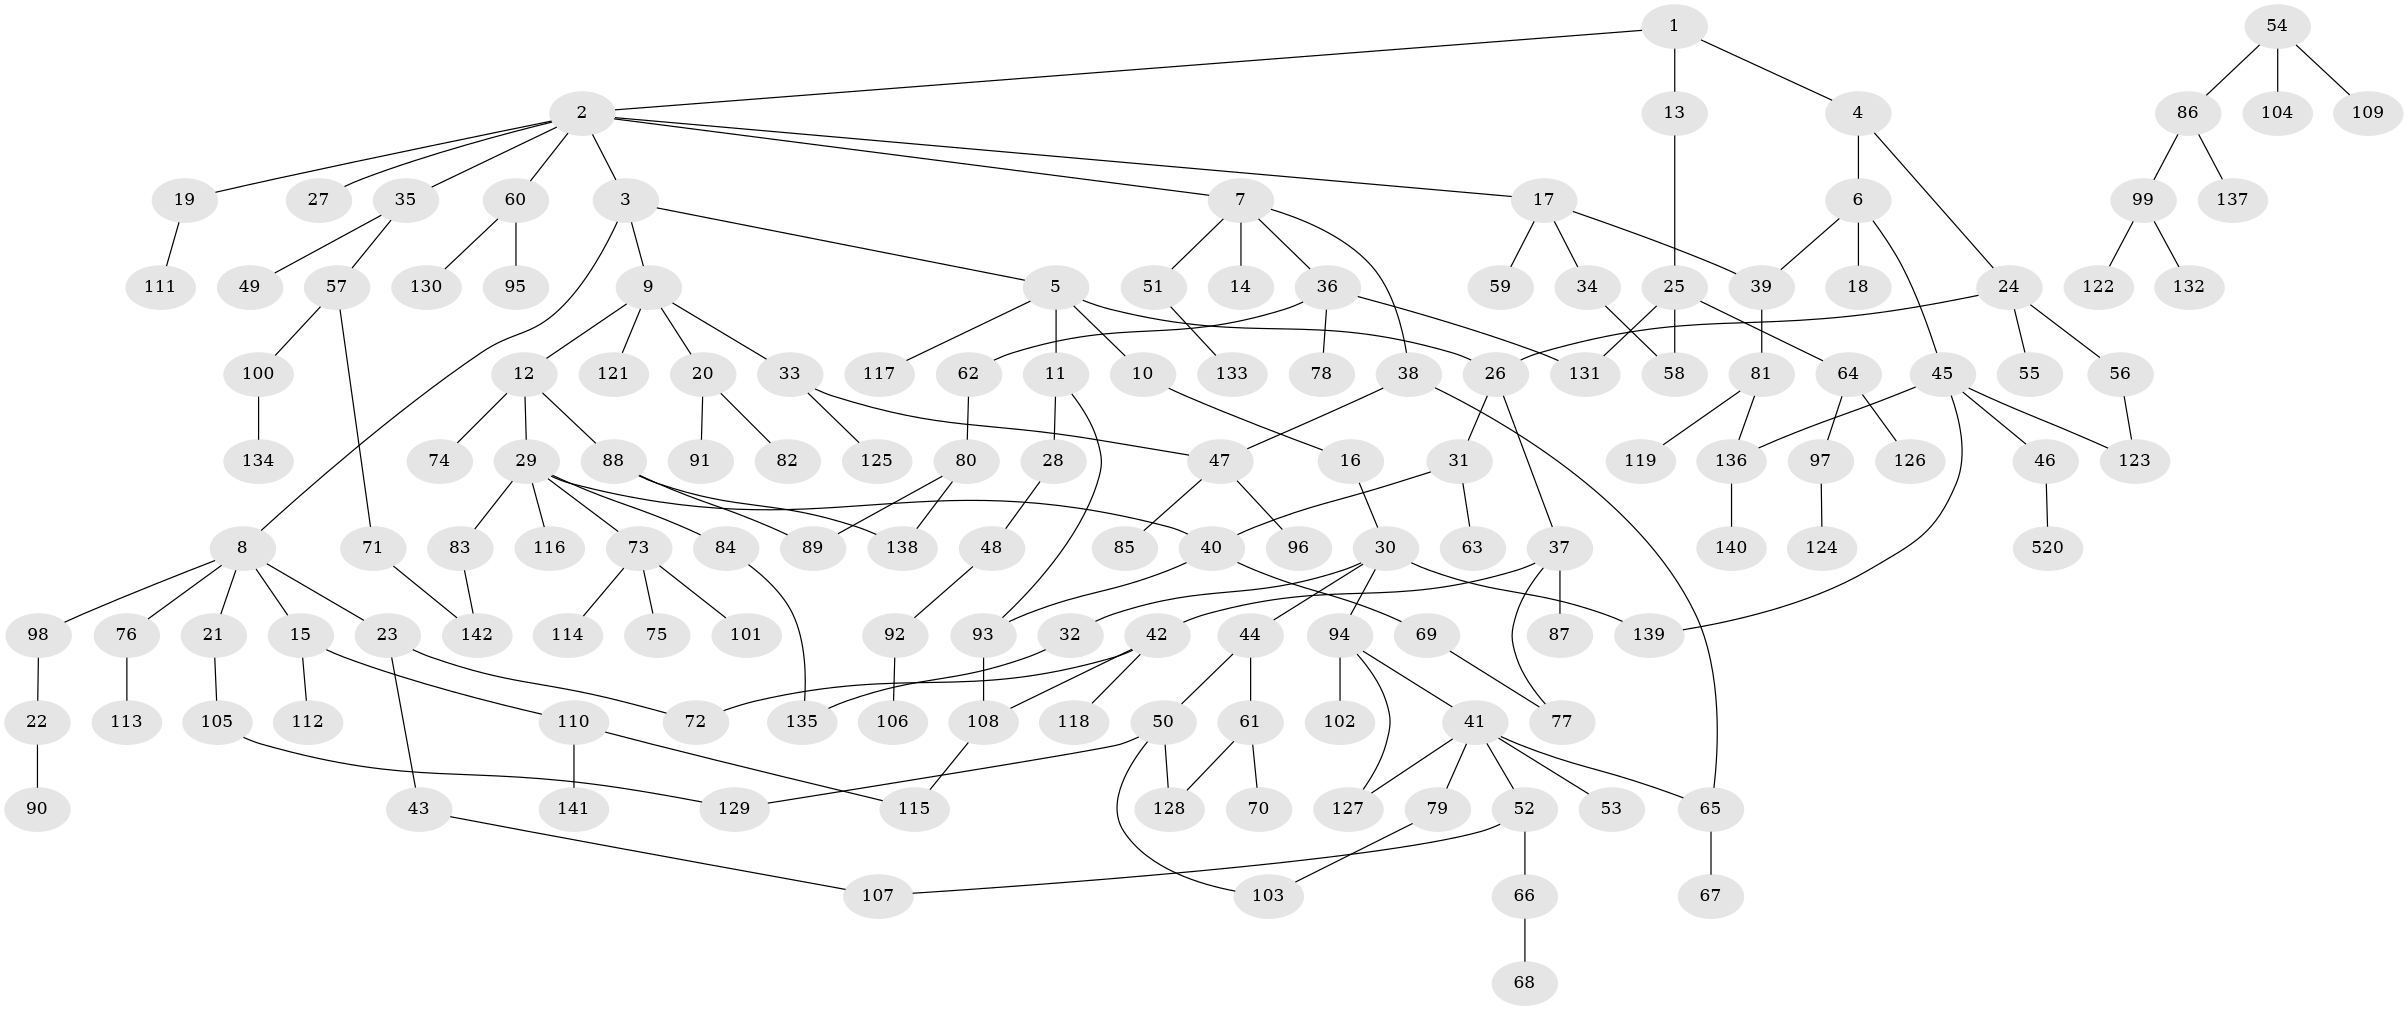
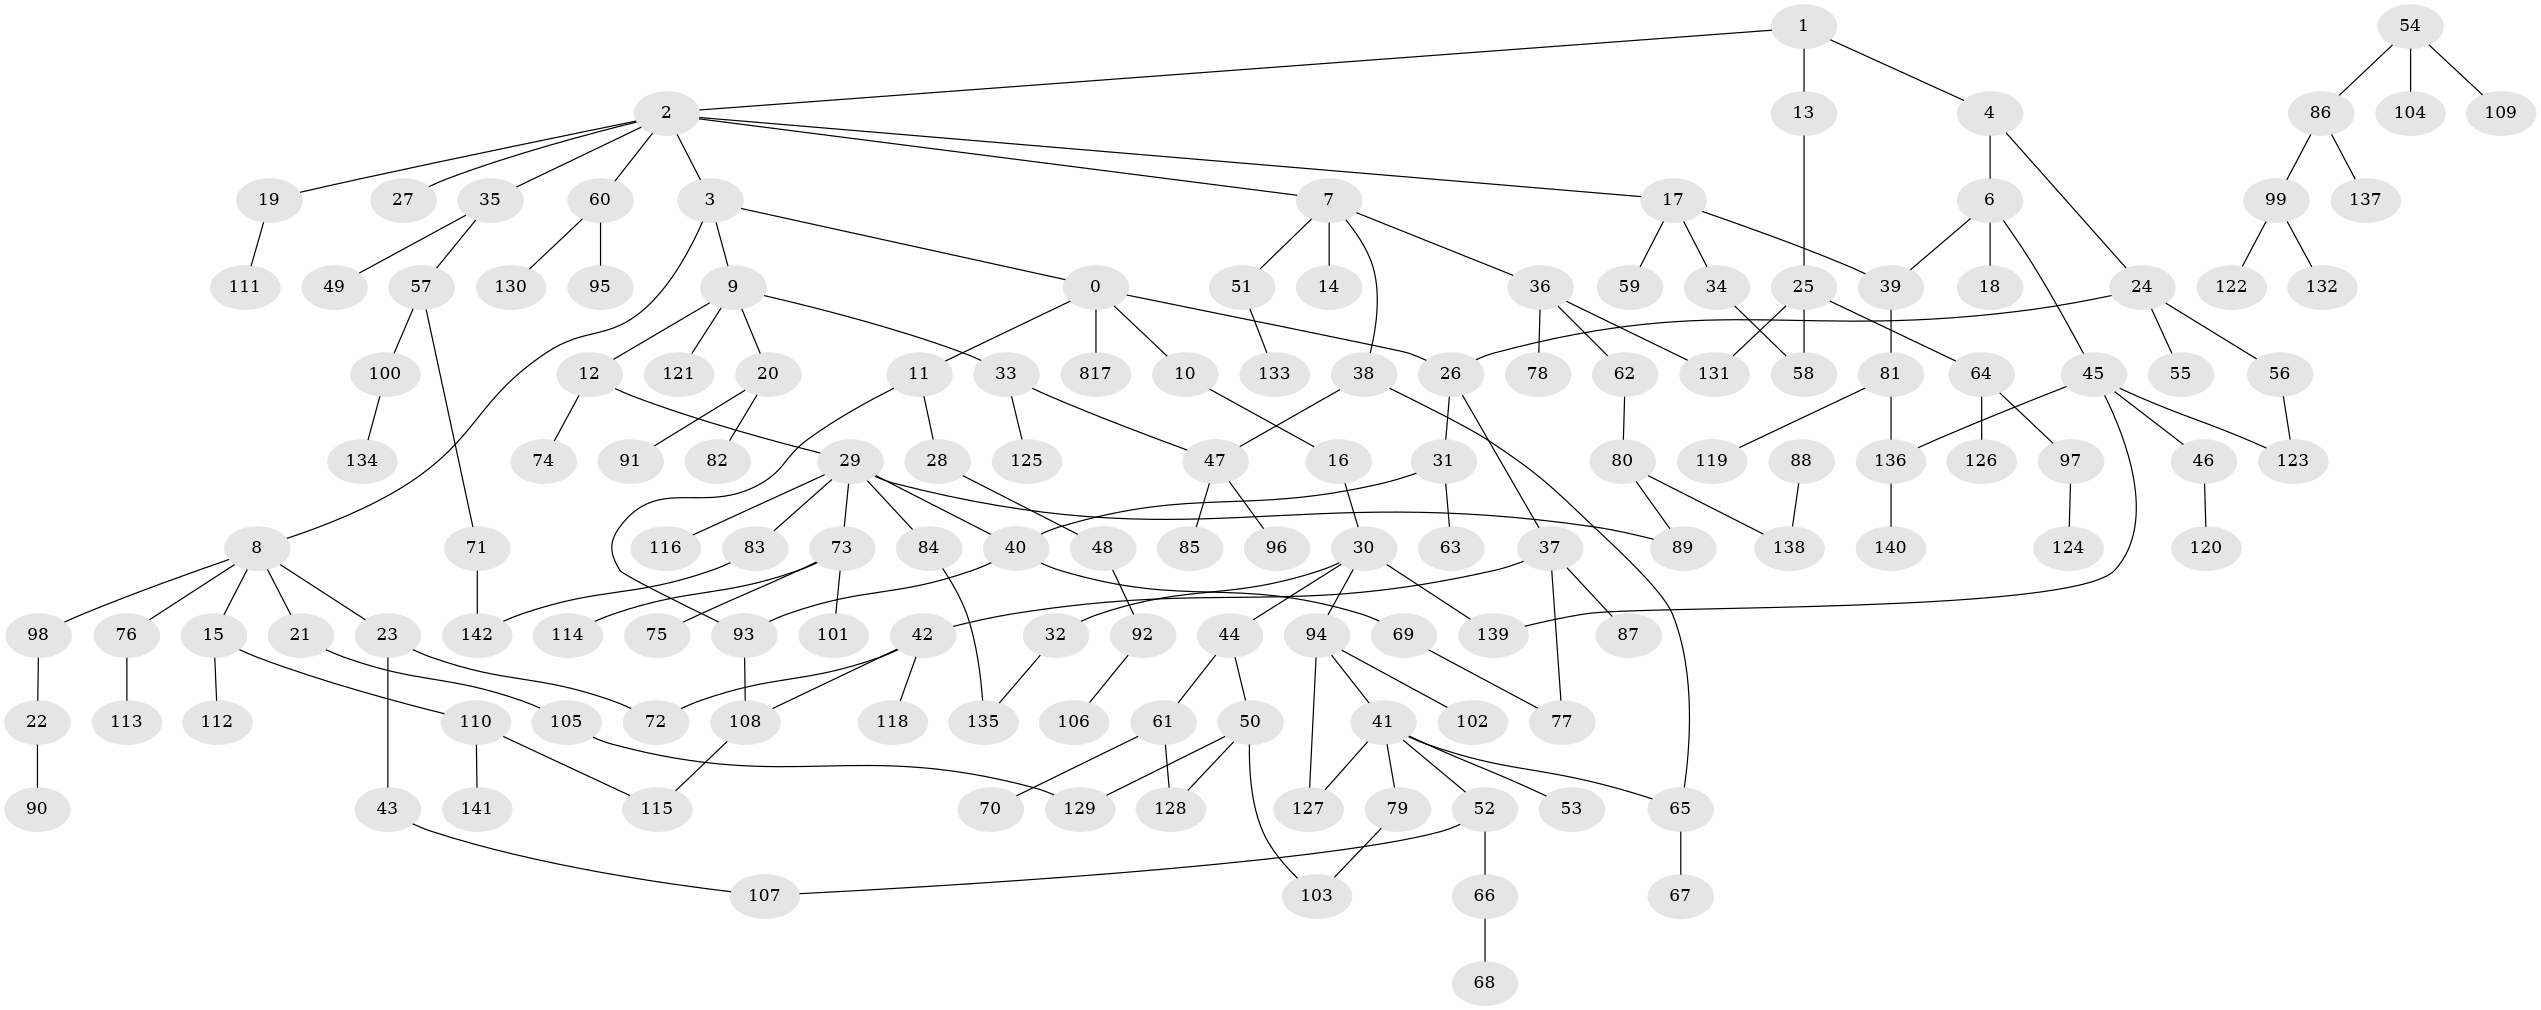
  graph {
    node [color=gray90 style=filled]
    1
    2
    4
    13
    3
    7
    17
    19
    27
    35
    60
    6
    24
    25
-   5
+   5 [label=0]
    8
    9
    14
    36
    38
    51
    39
    34
    59
    111
    49
    57
    95
    130
    10
    11
    26
-   117
+   117 [label=817]
    15
    21
    23
    76
    98
    12
    20
    33
    121
    18
    45
    55
    56
    16
    28
    93
    31
    37
    81
    139
    46
    123
    136
    131
    62
    78
    47
    65
    133
    110
    112
    105
    43
    72
    113
    22
    29
    74
    88
    82
    91
    125
    30
    48
    108
    40
    73
    83
    84
    89
    116
    138
    58
    64
    90
    115
    141
    32
    44
    94
    129
    107
    54
    86
    104
    109
    97
    126
    63
    42
    77
    87
    92
    69
    75
    101
    114
    142
    135
    50
    61
    41
    127
    102
    52
    53
    79
    85
    96
    71
    100
    80
    118
    67
    119
    66
    103
    128
    70
-   120 [label=520]
+   120
    140
    106
    68
    99
    137
    134
    124
    122
    132
    1 -- 2
    1 -- 4
    1 -- 13
    2 -- 3
    2 -- 7
    2 -- 17
    2 -- 19
    2 -- 27
    2 -- 35
    2 -- 60
    4 -- 6
    4 -- 24
    13 -- 25
    3 -- 5
    3 -- 8
    3 -- 9
    7 -- 14
    7 -- 36
    7 -- 38
    7 -- 51
    17 -- 39
    17 -- 34
    17 -- 59
    19 -- 111
    35 -- 49
    35 -- 57
    60 -- 95
    60 -- 130
    6 -- 39
    6 -- 18
    6 -- 45
    24 -- 26
    24 -- 55
    24 -- 56
    25 -- 131
    25 -- 58
    25 -- 64
    5 -- 10
    5 -- 11
    5 -- 26
    5 -- 117
    8 -- 15
    8 -- 21
    8 -- 23
    8 -- 76
    8 -- 98
    9 -- 12
    9 -- 20
    9 -- 33
    9 -- 121
    36 -- 131
    36 -- 62
    36 -- 78
    38 -- 47
    38 -- 65
    51 -- 133
    39 -- 81
    34 -- 58
    57 -- 71
    57 -- 100
    10 -- 16
    11 -- 28
    11 -- 93
    26 -- 31
    26 -- 37
    15 -- 110
    15 -- 112
    21 -- 105
    23 -- 43
    23 -- 72
    76 -- 113
    98 -- 22
    12 -- 29
    12 -- 74
-   12 -- 88
    20 -- 82
    20 -- 91
    33 -- 47
    33 -- 125
    45 -- 139
    45 -- 46
    45 -- 123
    45 -- 136
    56 -- 123
    16 -- 30
    28 -- 48
    93 -- 108
    31 -- 40
    31 -- 63
    37 -- 42
    37 -- 77
    37 -- 87
    81 -- 136
    81 -- 119
    46 -- 120
    136 -- 140
    62 -- 80
    47 -- 85
    47 -- 96
    65 -- 67
    110 -- 115
    110 -- 141
    105 -- 129
    43 -- 107
    22 -- 90
    29 -- 40
    29 -- 73
    29 -- 83
    29 -- 84
-   88 -- 89
+   29 -- 89
    29 -- 116
    88 -- 138
    30 -- 139
    30 -- 32
    30 -- 44
    30 -- 94
    48 -- 92
    108 -- 115
    40 -- 93
    40 -- 69
    73 -- 75
    73 -- 101
    73 -- 114
    83 -- 142
    84 -- 135
    64 -- 97
    64 -- 126
    32 -- 135
    44 -- 50
    44 -- 61
    94 -- 41
    94 -- 127
    94 -- 102
    54 -- 86
    54 -- 104
    54 -- 109
    86 -- 99
    86 -- 137
    97 -- 124
    42 -- 72
    42 -- 108
    42 -- 118
    92 -- 106
    69 -- 77
    50 -- 129
    50 -- 103
    50 -- 128
    61 -- 128
    61 -- 70
    41 -- 65
    41 -- 127
    41 -- 52
    41 -- 53
    41 -- 79
    52 -- 107
    52 -- 66
    79 -- 103
    71 -- 142
    100 -- 134
    80 -- 89
    80 -- 138
    66 -- 68
    99 -- 122
    99 -- 132
  }
